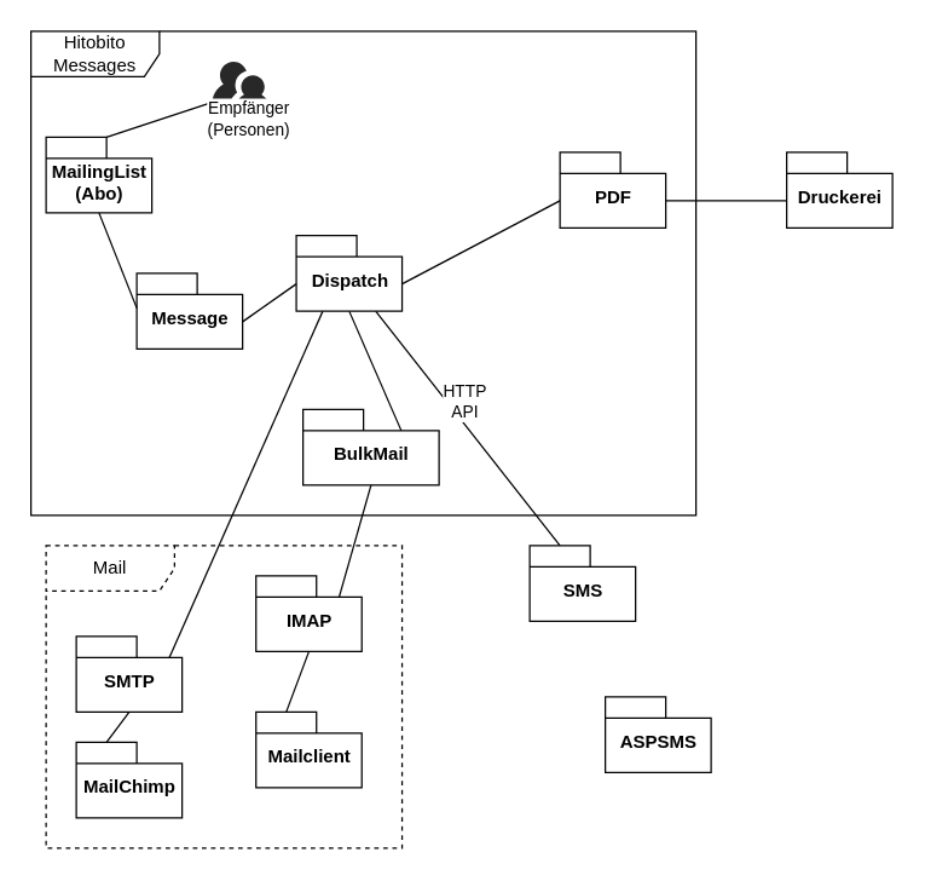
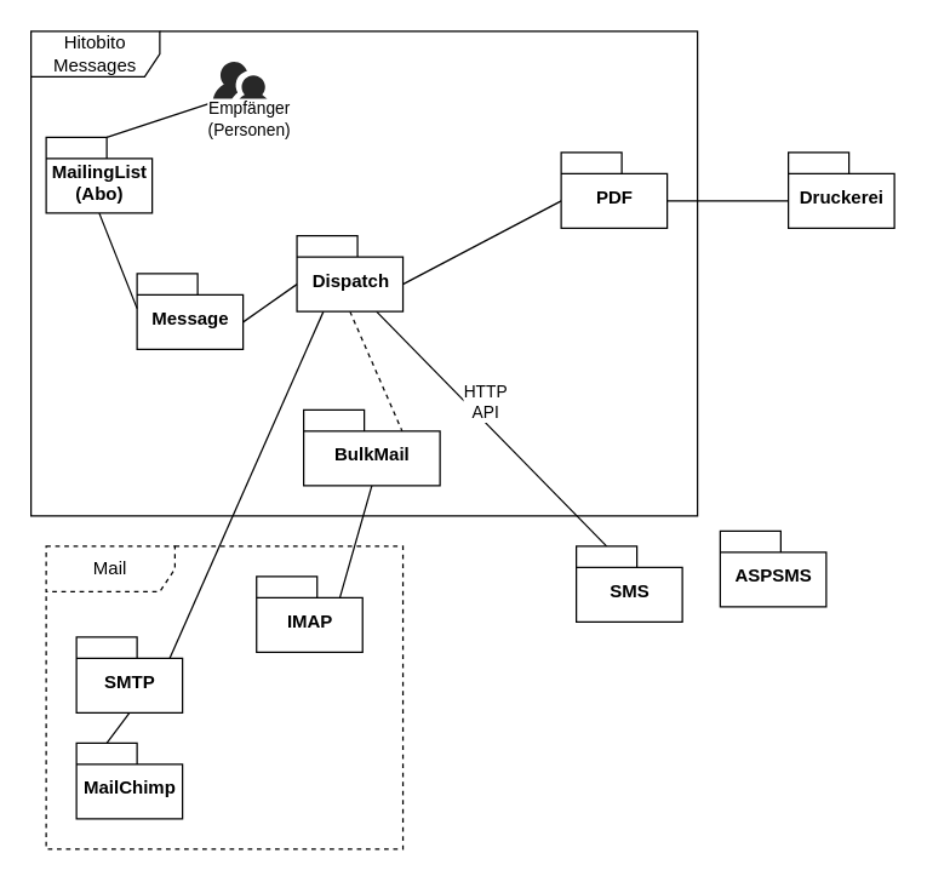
  <mxCell id="0" />
  <mxCell id="1" parent="0" />
  <mxCell id="2" value="Mail" style="shape=umlFrame;whiteSpace=wrap;html=1;width=85;height=30;dashed=1;" parent="1" vertex="1"><mxGeometry x="30" y="360" width="235.55" height="200" as="geometry" /></mxCell>
  <mxCell id="3" value="Hitobito&lt;br&gt;Messages" style="shape=umlFrame;whiteSpace=wrap;html=1;width=85;height=30;" parent="1" vertex="1"><mxGeometry x="20" y="20" width="440" height="320" as="geometry" /></mxCell>
  <mxCell id="4" style="edgeStyle=none;rounded=0;orthogonalLoop=1;jettySize=auto;html=1;exitX=0;exitY=0;exitDx=70;exitDy=32;exitPerimeter=0;entryX=0;entryY=0;entryDx=0;entryDy=32;entryPerimeter=0;endArrow=none;endFill=0;" parent="1" source="9" target="13" edge="1"><mxGeometry relative="1" as="geometry" /></mxCell>
  <mxCell id="5" style="edgeStyle=none;rounded=0;orthogonalLoop=1;jettySize=auto;html=1;exitX=0.75;exitY=1;exitDx=0;exitDy=0;exitPerimeter=0;entryX=0;entryY=0;entryDx=20;entryDy=0;entryPerimeter=0;endArrow=none;endFill=0;" parent="1" source="9" target="10" edge="1"><mxGeometry relative="1" as="geometry" /></mxCell>
  <mxCell id="6" value="HTTP&lt;br&gt;API" style="edgeLabel;html=1;align=center;verticalAlign=middle;resizable=0;points=[];" parent="5" vertex="1" connectable="0"><mxGeometry x="-0.122" y="-2" relative="1" as="geometry"><mxPoint x="6" y="-10" as="offset" /></mxGeometry></mxCell>
  <mxCell id="7" style="edgeStyle=none;rounded=0;orthogonalLoop=1;jettySize=auto;html=1;exitX=0.25;exitY=1;exitDx=0;exitDy=0;exitPerimeter=0;entryX=0.879;entryY=0.282;entryDx=0;entryDy=0;entryPerimeter=0;endArrow=none;endFill=0;" parent="1" source="9" target="28" edge="1"><mxGeometry relative="1" as="geometry" /></mxCell>
- <mxCell id="8" style="edgeStyle=none;rounded=0;orthogonalLoop=1;jettySize=auto;html=1;exitX=0.5;exitY=1;exitDx=0;exitDy=0;exitPerimeter=0;entryX=0;entryY=0;entryDx=65;entryDy=14;entryPerimeter=0;endArrow=none;endFill=0;" parent="1" source="9" target="29" edge="1"><mxGeometry relative="1" as="geometry" /></mxCell>
+ <mxCell id="8" style="edgeStyle=none;rounded=0;orthogonalLoop=1;jettySize=auto;html=1;exitX=0.5;exitY=1;exitDx=0;exitDy=0;exitPerimeter=0;entryX=0;entryY=0;entryDx=65;entryDy=14;entryPerimeter=0;endArrow=none;endFill=0;dashed=1;" parent="1" source="9" target="29" edge="1"><mxGeometry relative="1" as="geometry" /></mxCell>
  <mxCell id="9" value="Dispatch" style="shape=folder;fontStyle=1;spacingTop=10;tabWidth=40;tabHeight=14;tabPosition=left;html=1;" parent="1" vertex="1"><mxGeometry x="195.55" y="155" width="70" height="50" as="geometry" /></mxCell>
- <mxCell id="10" value="SMS" style="shape=folder;fontStyle=1;spacingTop=10;tabWidth=40;tabHeight=14;tabPosition=left;html=1;" parent="1" vertex="1"><mxGeometry x="350" y="360" width="70" height="50" as="geometry" /></mxCell>
+ <mxCell id="10" value="SMS" style="shape=folder;fontStyle=1;spacingTop=10;tabWidth=40;tabHeight=14;tabPosition=left;html=1;" parent="1" vertex="1"><mxGeometry x="380" y="360" width="70" height="50" as="geometry" /></mxCell>
  <mxCell id="11" value="Druckerei" style="shape=folder;fontStyle=1;spacingTop=10;tabWidth=40;tabHeight=14;tabPosition=left;html=1;" parent="1" vertex="1"><mxGeometry x="520" y="100" width="70" height="50" as="geometry" /></mxCell>
  <mxCell id="12" style="edgeStyle=none;rounded=0;orthogonalLoop=1;jettySize=auto;html=1;exitX=0;exitY=0;exitDx=70;exitDy=32;exitPerimeter=0;entryX=0;entryY=0;entryDx=0;entryDy=32;entryPerimeter=0;endArrow=none;endFill=0;" parent="1" source="13" target="11" edge="1"><mxGeometry relative="1" as="geometry" /></mxCell>
  <mxCell id="13" value="PDF" style="shape=folder;fontStyle=1;spacingTop=10;tabWidth=40;tabHeight=14;tabPosition=left;html=1;" parent="1" vertex="1"><mxGeometry x="370" y="100" width="70" height="50" as="geometry" /></mxCell>
  <mxCell id="14" style="edgeStyle=none;rounded=0;orthogonalLoop=1;jettySize=auto;html=1;exitX=0;exitY=0;exitDx=55;exitDy=14;exitPerimeter=0;entryX=0.5;entryY=1;entryDx=0;entryDy=0;entryPerimeter=0;endArrow=none;endFill=0;" parent="1" source="16" target="29" edge="1"><mxGeometry relative="1" as="geometry" /></mxCell>
- <mxCell id="15" style="edgeStyle=none;rounded=0;orthogonalLoop=1;jettySize=auto;html=1;exitX=0.5;exitY=1;exitDx=0;exitDy=0;exitPerimeter=0;entryX=0;entryY=0;entryDx=20;entryDy=0;entryPerimeter=0;endArrow=none;endFill=0;" parent="1" source="16" target="17" edge="1"><mxGeometry relative="1" as="geometry" /></mxCell>
  <mxCell id="16" value="IMAP" style="shape=folder;fontStyle=1;spacingTop=10;tabWidth=40;tabHeight=14;tabPosition=left;html=1;" parent="1" vertex="1"><mxGeometry x="168.89" y="380" width="70" height="50" as="geometry" /></mxCell>
- <mxCell id="17" value="Mailclient" style="shape=folder;fontStyle=1;spacingTop=10;tabWidth=40;tabHeight=14;tabPosition=left;html=1;" parent="1" vertex="1"><mxGeometry x="168.89" y="470" width="70" height="50" as="geometry" /></mxCell>
- <mxCell id="18" value="ASPSMS" style="shape=folder;fontStyle=1;spacingTop=10;tabWidth=40;tabHeight=14;tabPosition=left;html=1;" parent="1" vertex="1"><mxGeometry x="400" y="460" width="70" height="50" as="geometry" /></mxCell>
+ <mxCell id="18" value="ASPSMS" style="shape=folder;fontStyle=1;spacingTop=10;tabWidth=40;tabHeight=14;tabPosition=left;html=1;" parent="1" vertex="1"><mxGeometry x="475" y="350" width="70" height="50" as="geometry" /></mxCell>
  <mxCell id="19" style="edgeStyle=none;rounded=0;orthogonalLoop=1;jettySize=auto;html=1;exitX=0;exitY=0;exitDx=20;exitDy=0;exitPerimeter=0;entryX=0.5;entryY=1;entryDx=0;entryDy=0;entryPerimeter=0;endArrow=none;endFill=0;" parent="1" source="20" target="28" edge="1"><mxGeometry relative="1" as="geometry" /></mxCell>
  <mxCell id="20" value="MailChimp" style="shape=folder;fontStyle=1;spacingTop=10;tabWidth=40;tabHeight=14;tabPosition=left;html=1;" parent="1" vertex="1"><mxGeometry x="50" y="490" width="70" height="50" as="geometry" /></mxCell>
  <mxCell id="21" value="" style="verticalLabelPosition=bottom;sketch=0;html=1;fillColor=#282828;strokeColor=none;verticalAlign=top;pointerEvents=1;align=center;shape=mxgraph.cisco_safe.people_places_things_icons.icon9;" parent="1" vertex="1"><mxGeometry x="140" y="40" width="38.89" height="35" as="geometry" /></mxCell>
  <mxCell id="22" style="edgeStyle=none;rounded=0;orthogonalLoop=1;jettySize=auto;html=1;exitX=0;exitY=0;exitDx=70;exitDy=32;exitPerimeter=0;entryX=0;entryY=0;entryDx=0;entryDy=32;entryPerimeter=0;endArrow=none;endFill=0;" parent="1" source="23" target="9" edge="1"><mxGeometry relative="1" as="geometry" /></mxCell>
  <mxCell id="23" value="Message" style="shape=folder;fontStyle=1;spacingTop=10;tabWidth=40;tabHeight=14;tabPosition=left;html=1;" parent="1" vertex="1"><mxGeometry x="90" y="180" width="70" height="50" as="geometry" /></mxCell>
  <mxCell id="24" style="rounded=0;orthogonalLoop=1;jettySize=auto;html=1;exitX=0;exitY=0;exitDx=40;exitDy=0;exitPerimeter=0;entryX=0.04;entryY=0.753;entryDx=0;entryDy=0;entryPerimeter=0;endArrow=none;endFill=0;" parent="1" source="27" target="21" edge="1"><mxGeometry relative="1" as="geometry" /></mxCell>
  <mxCell id="25" value="Empfänger&lt;br&gt;(Personen)" style="edgeLabel;html=1;align=center;verticalAlign=middle;resizable=0;points=[];" parent="24" vertex="1" connectable="0"><mxGeometry x="0.525" relative="1" as="geometry"><mxPoint x="39" y="5" as="offset" /></mxGeometry></mxCell>
  <mxCell id="26" style="edgeStyle=none;rounded=0;orthogonalLoop=1;jettySize=auto;html=1;exitX=0.5;exitY=1;exitDx=0;exitDy=0;exitPerimeter=0;entryX=0;entryY=0;entryDx=0;entryDy=23;entryPerimeter=0;endArrow=none;endFill=0;" parent="1" source="27" target="23" edge="1"><mxGeometry relative="1" as="geometry" /></mxCell>
  <mxCell id="27" value="MailingList&lt;br&gt;(Abo)" style="shape=folder;fontStyle=1;spacingTop=10;tabWidth=40;tabHeight=14;tabPosition=left;html=1;" parent="1" vertex="1"><mxGeometry x="30" y="90" width="70" height="50" as="geometry" /></mxCell>
  <mxCell id="28" value="SMTP" style="shape=folder;fontStyle=1;spacingTop=10;tabWidth=40;tabHeight=14;tabPosition=left;html=1;" parent="1" vertex="1"><mxGeometry x="50" y="420" width="70" height="50" as="geometry" /></mxCell>
  <mxCell id="29" value="BulkMail" style="shape=folder;fontStyle=1;spacingTop=10;tabWidth=40;tabHeight=14;tabPosition=left;html=1;" parent="1" vertex="1"><mxGeometry x="200" y="270" width="90" height="50" as="geometry" /></mxCell>
  <mxCell id="30" style="edgeStyle=none;rounded=0;orthogonalLoop=1;jettySize=auto;html=1;exitX=0.5;exitY=1;exitDx=0;exitDy=0;exitPerimeter=0;endArrow=none;endFill=0;" parent="1" source="23" target="23" edge="1"><mxGeometry relative="1" as="geometry" /></mxCell>
